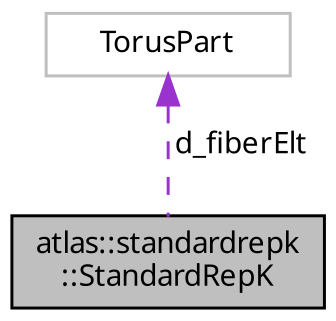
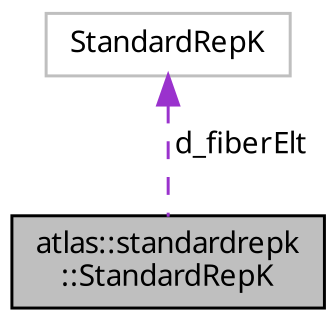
  digraph {
    fontname="Noto Sans"
    node [fontname="Noto Sans" fontsize=10 shape=record style=filled]
    n1 [color=black fillcolor=grey75 fontcolor=black height=0.2 label="atlas::standardrepk\l::StandardRepK" width=0.4]
-   n2 [color=grey75 fillcolor=white height=0.2 label=TorusPart width=0.4]
+   n2 [color=grey75 fillcolor=white height=0.2 label=StandardRepK width=0.4]
    n2 -> n1 [color=darkorchid3 dir=back fontname="Noto Sans" fontsize=10 label=" d_fiberElt" labelfontname=Helvetica labelfontsize=10 style=dashed]
  }
